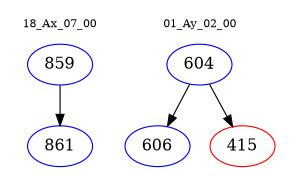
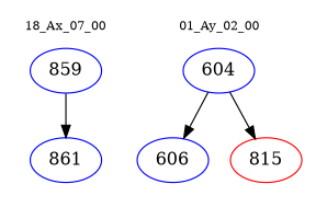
  digraph {
    node [color=blue]
    edge [color=black]
    n1 [label=859]
    n2 [label=861]
    n3 [label=604]
    n4 [label=606]
-   n5 [color=red label=415]
+   n5 [color=red label=815]
    subgraph cluster_1 {
      color=white
      fontsize=10
      label="18_Ax_07_00"
      n1
      n2
    }
    subgraph cluster_2 {
      color=white
      fontsize=10
      label="01_Ay_02_00"
      n3
      n4
      n5
    }
    n1 -> n2
    n3 -> n4
    n3 -> n5
  }
